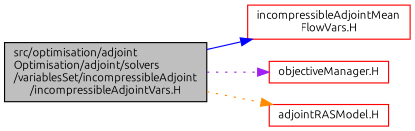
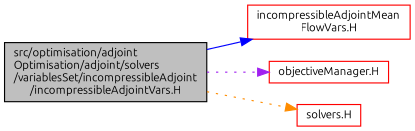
  digraph {
    fontname=Ubuntu
    rankdir=LR
    node [color=red fontname=Ubuntu fontsize=10 shape=record]
    edge [fontname=Ubuntu fontsize=10 labelfontname=Helvetica labelfontsize=10 style=dotted]
    n1 [color=black fillcolor=grey75 fontcolor=black height=0.2 label="src/optimisation/adjoint\lOptimisation/adjoint/solvers\l/variablesSet/incompressibleAdjoint\l/incompressibleAdjointVars.H" style=filled width=0.4]
    n2 [height=0.2 label="incompressibleAdjointMean\lFlowVars.H" width=0.4]
    n3 [height=0.2 label="objectiveManager.H" width=0.4]
-   n4 [height=0.2 label="adjointRASModel.H" width=0.4]
+   n4 [height=0.2 label="solvers.H" width=0.4]
    n1 -> n2 [color=blue style=solid]
    n1 -> n3 [color=purple]
    n1 -> n4 [color=darkorange]
  }
